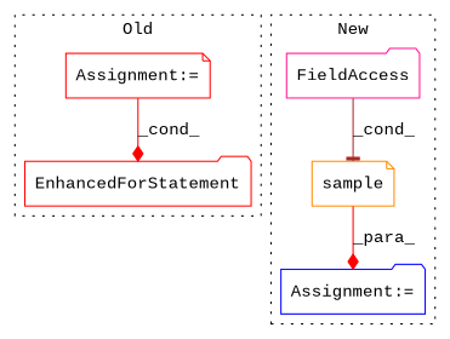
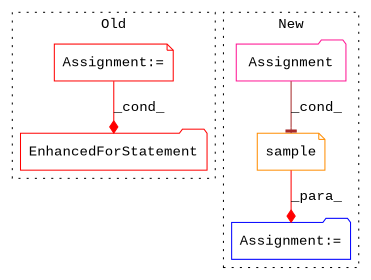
  digraph {
    fontname="Liberation Mono"
    node [a=7 color=red fontname="Liberation Mono" l="76,2" s="2039,2146" shape=folder]
    edge [arrowhead=diamond color=red fontname="Liberation Mono"]
    n1 [a=70 label=EnhancedForStatement]
    n2 [label="Assignment:=" shape=note]
    n3 [a=32 color=darkorange l="7,1" label=sample s="2108,2125" shape=note]
    n4 [color=blue l=23 label="Assignment:=" s=2563]
-   n5 [a=22 color=deeppink l=13 label=FieldAccess s=2094]
+   n5 [a=22 color=deeppink l=13 label=Assignment s=2094]
    subgraph cluster_1 {
      label=Old
      style=dotted
      n1
      n2
    }
    subgraph cluster_2 {
      label=New
      style=dotted
      n3
      n4
      n5
    }
    n2 -> n1 [label=_cond_]
    n3 -> n4 [label=_para_]
    n5 -> n3 [arrowhead=tee color=brown label=_cond_]
  }
